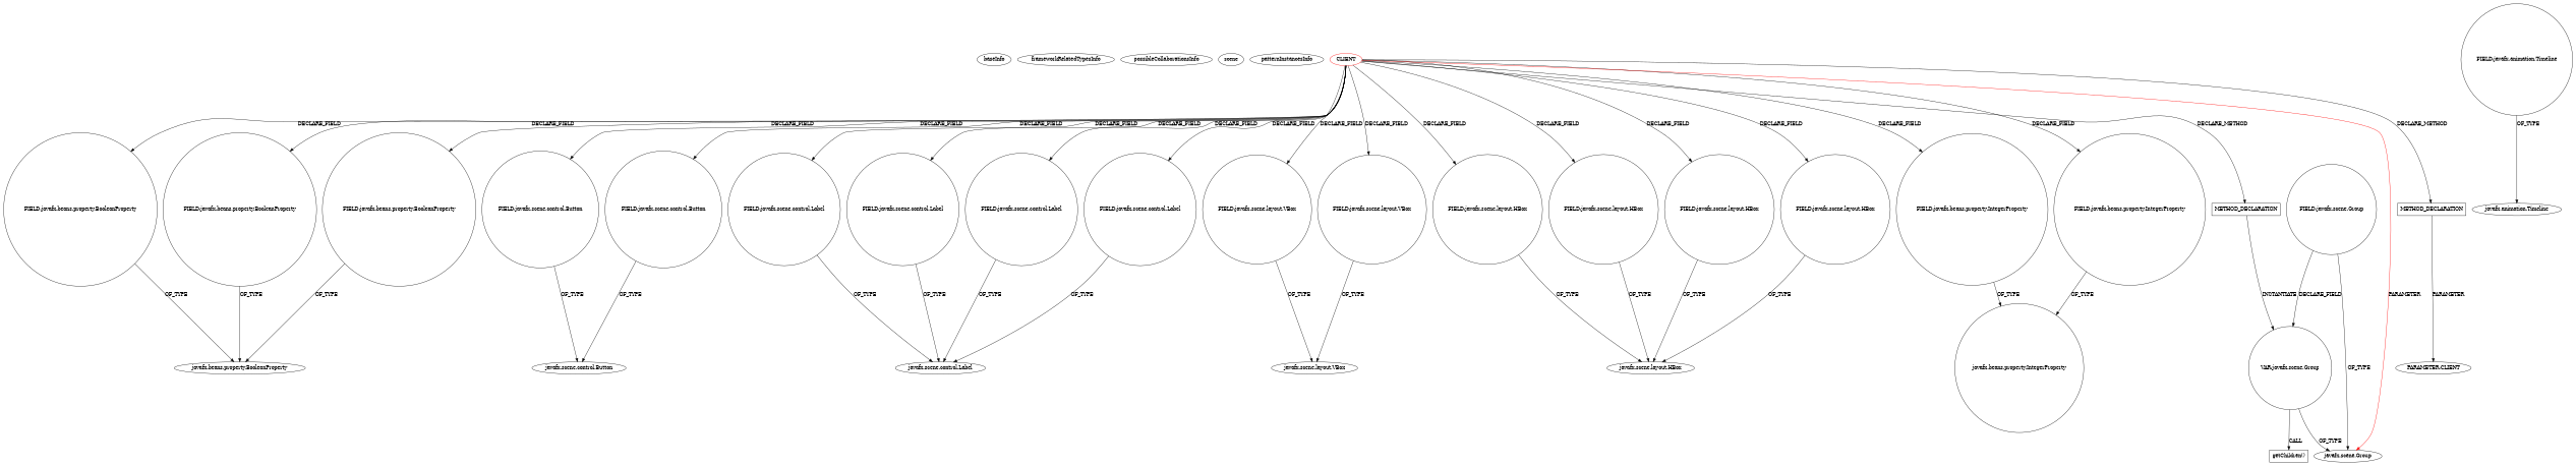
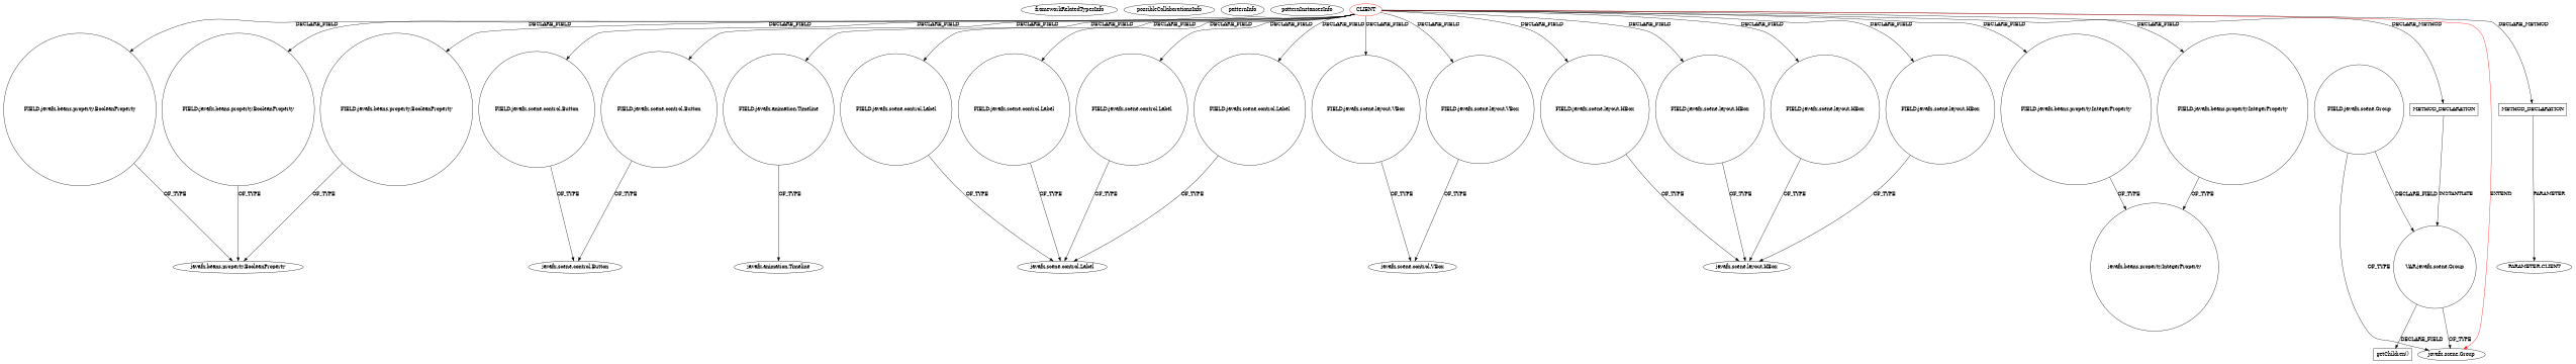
  digraph {
    node [isFrameworkType=false shape=circle vertexType=FIELD_DECLARATION]
-   baseInfo [category=pattern graphId=2193 isAnonymous=false possibleRelation=false isFrameworkType="" shape="" vertexType=""]
    frameworkRelatedTypesInfo [0="javafx.scene.Group" isFrameworkType="" shape="" vertexType=""]
    possibleCollaborationsInfo [isFrameworkType="" shape="" vertexType=""]
-   patternInfo [frequency=2.0 patternRootClient=0 label=scene isFrameworkType="" shape="" vertexType=""]
+   patternInfo [frequency=2.0 patternRootClient=0 isFrameworkType="" shape="" vertexType=""]
    patternInstancesInfo [0="jperedadnr-Game2048HOL~/jperedadnr-Game2048HOL/Game2048HOL-master/src/org/hol/game2048/Board.java~Board~3394" 1="brunoborges-fx2048~/brunoborges-fx2048/fx2048-master/src/game2048/Board.java~Board~2229" isFrameworkType="" shape="" vertexType=""]
    n6 [label="FIELD:javafx.beans.property.BooleanProperty"]
    n7 [label="javafx.beans.property.BooleanProperty" vertexType=FRAMEWORK_CLASS_TYPE shape=""]
    n8 [color=red label=CLIENT vertexType=ROOT_CLIENT_CLASS_DECLARATION shape=""]
    n9 [label="FIELD:javafx.scene.control.Button"]
    n10 [label="FIELD:javafx.scene.control.Button"]
    n11 [label="FIELD:javafx.animation.Timeline"]
    n12 [label="FIELD:javafx.scene.control.Label"]
    n13 [label="FIELD:javafx.scene.control.Label"]
    n14 [label="FIELD:javafx.scene.layout.VBox"]
    n15 [label="FIELD:javafx.scene.layout.VBox"]
    n16 [label="FIELD:javafx.scene.layout.HBox"]
    n17 [label="FIELD:javafx.scene.layout.HBox"]
    n18 [label="FIELD:javafx.scene.layout.HBox"]
    n19 [label="FIELD:javafx.scene.layout.HBox"]
    n20 [label="FIELD:javafx.beans.property.IntegerProperty"]
    n21 [label="FIELD:javafx.beans.property.IntegerProperty"]
    n22 [label=METHOD_DECLARATION shape=box vertexType=CLIENT_METHOD_DECLARATION]
    n23 [label=METHOD_DECLARATION shape=box vertexType=CLIENT_METHOD_DECLARATION]
    n24 [label="FIELD:javafx.scene.control.Label"]
    n25 [label="FIELD:javafx.scene.control.Label"]
    n26 [label="FIELD:javafx.beans.property.BooleanProperty"]
    n27 [label="FIELD:javafx.beans.property.BooleanProperty"]
    n28 [label="javafx.scene.Group" vertexType=FRAMEWORK_CLASS_TYPE shape=""]
    n29 [label="javafx.scene.control.Button" vertexType=FRAMEWORK_CLASS_TYPE shape=""]
    n30 [label="javafx.animation.Timeline" vertexType=FRAMEWORK_CLASS_TYPE shape=""]
    n31 [label="javafx.scene.control.Label" vertexType=FRAMEWORK_CLASS_TYPE shape=""]
-   n32 [label="javafx.scene.layout.VBox" vertexType=FRAMEWORK_CLASS_TYPE shape=""]
+   n32 [label="javafx.scene.control.VBox" vertexType=FRAMEWORK_CLASS_TYPE shape=""]
    n33 [label="javafx.scene.layout.HBox" vertexType=FRAMEWORK_CLASS_TYPE shape=""]
    n34 [label="javafx.beans.property.IntegerProperty" vertexType=FRAMEWORK_CLASS_TYPE]
    n35 [label="VAR:javafx.scene.Group" vertexType=VARIABLE_EXPRESION]
    n36 [label="PARAMETER:CLIENT" vertexType=PARAMETER_DECLARATION shape=""]
    n37 [label="FIELD:javafx.scene.Group"]
    n38 [label="getChildren()" shape=box vertexType=INSIDE_CALL]
    n6 -> n7 [label=OF_TYPE]
    n8 -> n6 [label=DECLARE_FIELD]
    n8 -> n9 [label=DECLARE_FIELD]
    n8 -> n10 [label=DECLARE_FIELD]
+   n8 -> n11 [label=DECLARE_FIELD]
    n8 -> n12 [label=DECLARE_FIELD]
    n8 -> n13 [label=DECLARE_FIELD]
    n8 -> n14 [label=DECLARE_FIELD]
    n8 -> n15 [label=DECLARE_FIELD]
    n8 -> n16 [label=DECLARE_FIELD]
    n8 -> n17 [label=DECLARE_FIELD]
    n8 -> n18 [label=DECLARE_FIELD]
    n8 -> n19 [label=DECLARE_FIELD]
    n8 -> n20 [label=DECLARE_FIELD]
    n8 -> n21 [label=DECLARE_FIELD]
    n8 -> n22 [label=DECLARE_METHOD]
    n8 -> n23 [label=DECLARE_METHOD]
    n8 -> n24 [label=DECLARE_FIELD]
    n8 -> n25 [label=DECLARE_FIELD]
    n8 -> n26 [label=DECLARE_FIELD]
    n8 -> n27 [label=DECLARE_FIELD]
-   n8 -> n28 [color=red label=PARAMETER]
+   n8 -> n28 [color=red label=EXTEND]
    n9 -> n29 [label=OF_TYPE]
    n10 -> n29 [label=OF_TYPE]
    n11 -> n30 [label=OF_TYPE]
    n12 -> n31 [label=OF_TYPE]
    n13 -> n31 [label=OF_TYPE]
    n14 -> n32 [label=OF_TYPE]
    n15 -> n32 [label=OF_TYPE]
    n16 -> n33 [label=OF_TYPE]
    n17 -> n33 [label=OF_TYPE]
    n18 -> n33 [label=OF_TYPE]
    n19 -> n33 [label=OF_TYPE]
    n20 -> n34 [label=OF_TYPE]
    n21 -> n34 [label=OF_TYPE]
    n22 -> n35 [label=INSTANTIATE]
    n23 -> n36 [label=PARAMETER]
    n24 -> n31 [label=OF_TYPE]
    n25 -> n31 [label=OF_TYPE]
    n26 -> n7 [label=OF_TYPE]
    n27 -> n7 [label=OF_TYPE]
    n35 -> n28 [label=OF_TYPE]
-   n35 -> n38 [label=CALL]
+   n35 -> n38 [label=DECLARE_FIELD]
    n37 -> n28 [label=OF_TYPE]
    n37 -> n35 [label=DECLARE_FIELD]
  }
